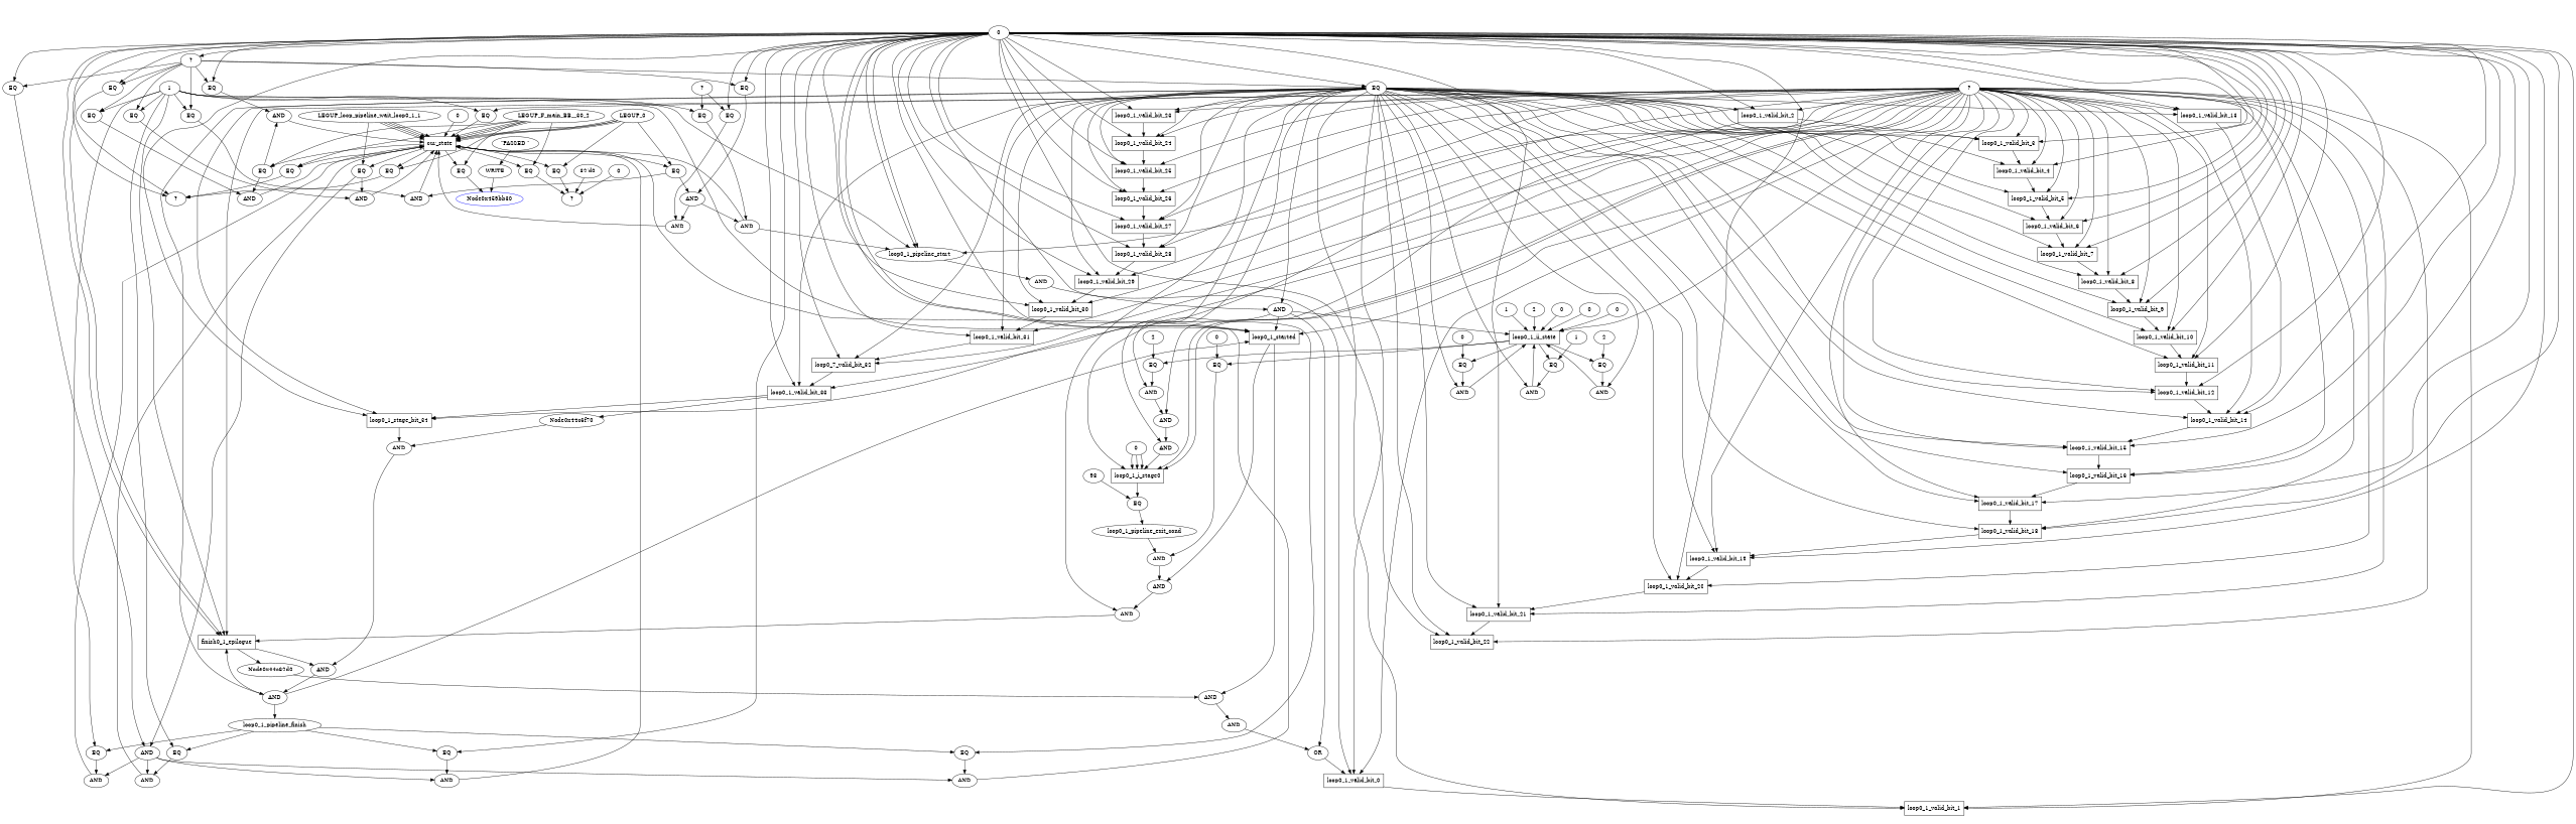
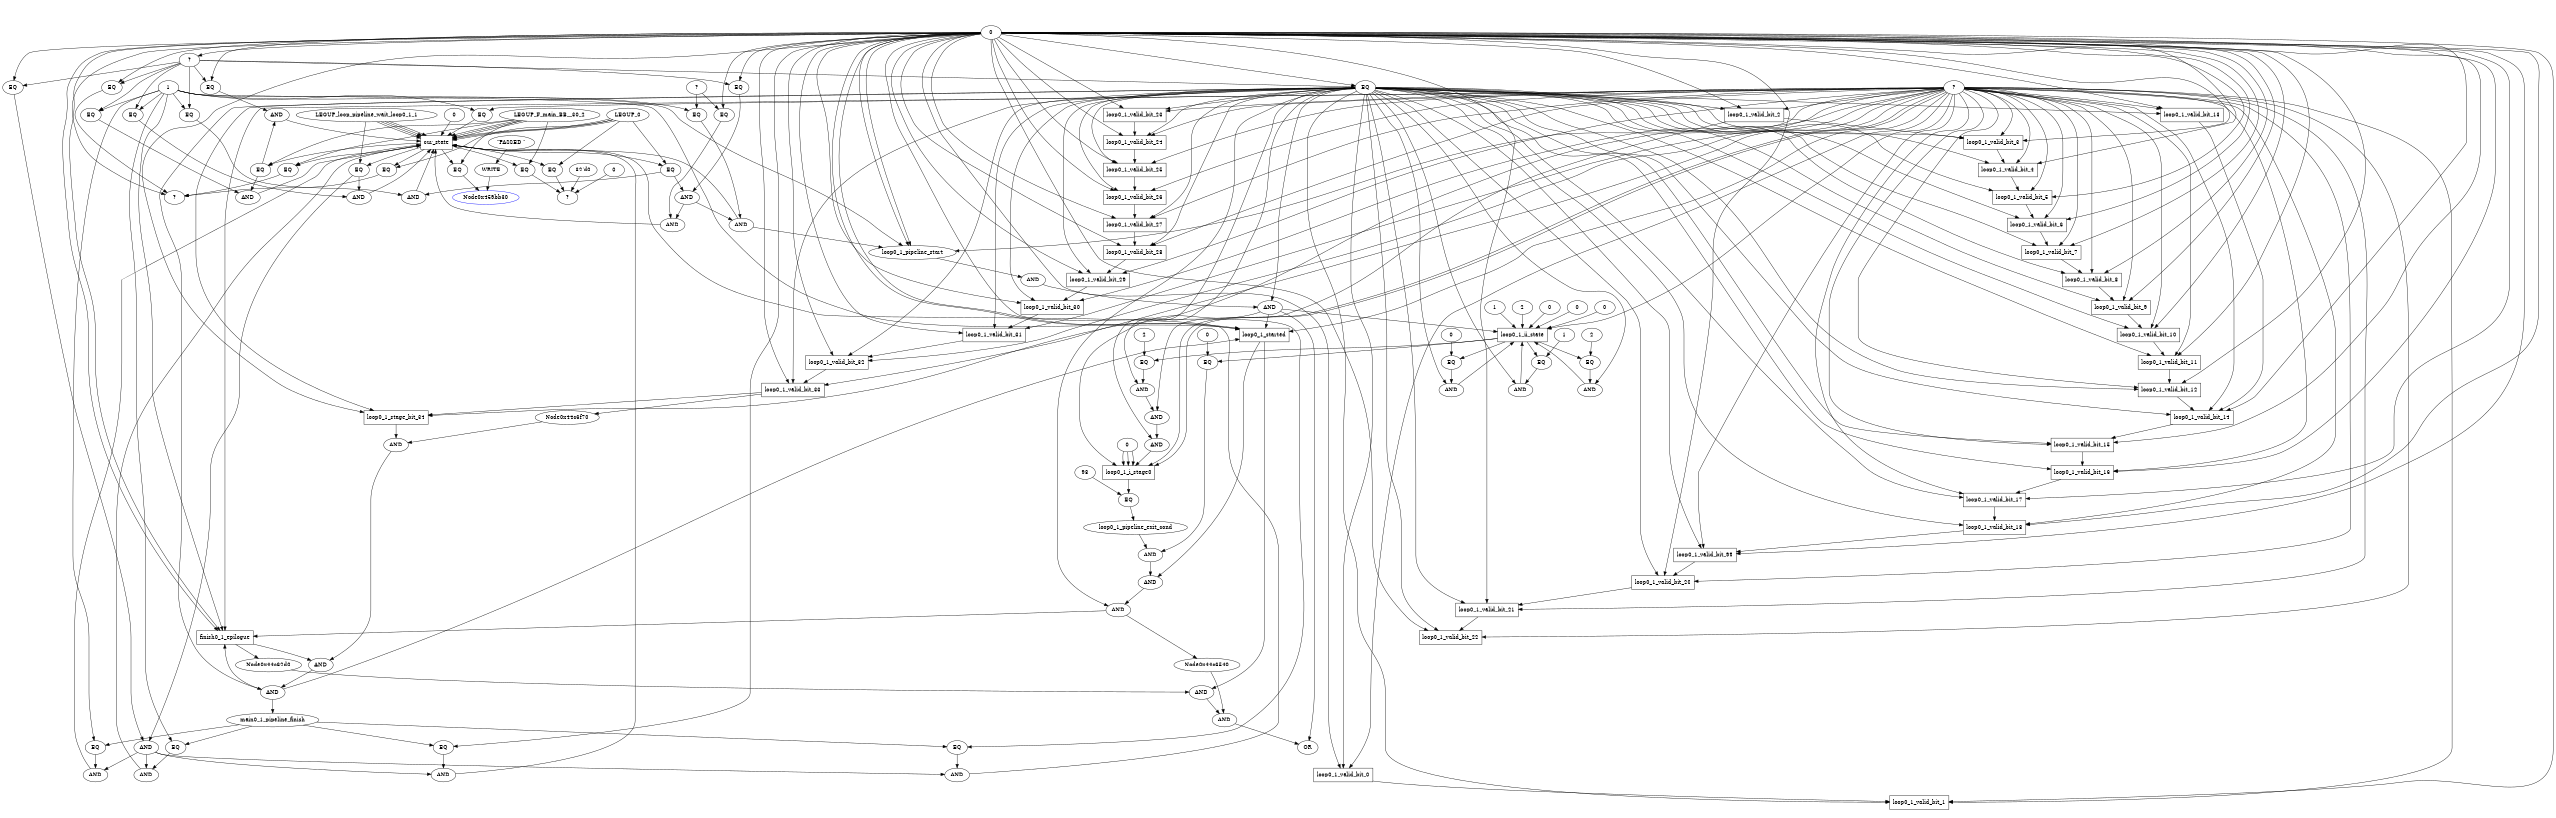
  digraph {
    n1 [label="?"]
    n2 [label=0]
    n3 [label=EQ]
    n4 [label="?"]
    n5 [label=EQ]
    n6 [label=EQ]
    n7 [label=EQ]
    n8 [label=EQ]
    n9 [label=EQ]
    n10 [label=EQ]
    n11 [label=EQ]
    n12 [label=finish0_1_epilogue shape=box]
    n13 [label=loop0_1_stage_bit_34 shape=box]
    n14 [label=loop0_1_valid_bit_33 shape=box]
    n15 [label=loop0_1_started shape=box]
-   n16 [label=loop0_7_valid_bit_32 shape=box]
+   n16 [label=loop0_1_valid_bit_32 shape=box]
    n17 [label=loop0_1_valid_bit_31 shape=box]
    n18 [label=loop0_1_valid_bit_30 shape=box]
    n19 [label=loop0_1_pipeline_start]
    n20 [label=loop0_1_valid_bit_29 shape=box]
    n21 [label=loop0_1_valid_bit_28 shape=box]
    n22 [label=loop0_1_valid_bit_27 shape=box]
    n23 [label=loop0_1_valid_bit_2 shape=box]
    n24 [label=loop0_1_valid_bit_26 shape=box]
    n25 [label=loop0_1_valid_bit_1 shape=box]
    n26 [label=loop0_1_valid_bit_25 shape=box]
    n27 [label=loop0_1_valid_bit_0 shape=box]
    n28 [label=loop0_1_valid_bit_24 shape=box]
    n29 [label=loop0_1_valid_bit_23 shape=box]
    n30 [label=loop0_1_valid_bit_22 shape=box]
    n31 [label=loop0_1_valid_bit_21 shape=box]
    n32 [label=loop0_1_valid_bit_20 shape=box]
-   n33 [label=loop0_1_valid_bit_19 shape=box]
+   n33 [label=loop0_1_valid_bit_99 shape=box]
    n34 [label=loop0_1_valid_bit_18 shape=box]
    n35 [label=loop0_1_valid_bit_17 shape=box]
    n36 [label=loop0_1_valid_bit_16 shape=box]
    n37 [label=loop0_1_valid_bit_15 shape=box]
    n38 [label=loop0_1_valid_bit_14 shape=box]
    n39 [label=loop0_1_valid_bit_13 shape=box]
    n40 [label=loop0_1_valid_bit_12 shape=box]
    n41 [label=loop0_1_valid_bit_11 shape=box]
    n42 [label=loop0_1_valid_bit_10 shape=box]
    n43 [label=loop0_1_valid_bit_9 shape=box]
    n44 [label=loop0_1_valid_bit_8 shape=box]
    n45 [label=loop0_1_valid_bit_7 shape=box]
    n46 [label=loop0_1_valid_bit_6 shape=box]
    n47 [label=loop0_1_valid_bit_5 shape=box]
    n48 [label=loop0_1_valid_bit_4 shape=box]
    n49 [label=loop0_1_valid_bit_3 shape=box]
    n50 [label=EQ]
    n51 [label=EQ]
    n52 [label=EQ]
    n53 [label=AND]
    n54 [label=AND]
    n55 [label=AND]
    n56 [label=AND]
    n57 [label=AND]
    n58 [label=AND]
    n59 [label=AND]
    n60 [label=AND]
    n61 [label=AND]
    n62 [label=AND]
    n63 [label=AND]
    n64 [label=AND]
    n65 [label=AND]
    n66 [label=AND]
    n67 [label=AND]
    Node0x44c62d0
    n69 [label=AND]
    Node0x44c6f70
    n71 [label=AND]
    n72 [label=AND]
    n73 [label=AND]
    n74 [label=AND]
    n75 [label=EQ]
    n76 [label=EQ]
    n77 [label="?"]
    n78 [label=0]
    n79 [label="32'd0"]
    n80 [label=EQ]
    n81 [label=EQ]
    Node0x459bb30 [color=blue]
    n83 [label=WRITE]
    n84 [label=EQ]
    n85 [label=AND]
    n86 [label=AND]
    n87 [label=AND]
    n88 [label=cur_state shape=box]
    n89 [label=EQ]
    n90 [label=EQ]
    n91 [label=EQ]
    n92 [label=LEGUP_0]
    n93 [label=LEGUP_F_main_BB__30_2]
    n94 [label="\"PASSED \""]
    n95 [label=LEGUP_loop_pipeline_wait_loop0_1_1]
    n96 [label=0]
    n97 [label=AND]
    n98 [label=AND]
    n99 [label=AND]
    n100 [label=EQ]
    n101 [label=EQ]
    n102 [label=EQ]
    n103 [label=EQ]
    n104 [label="?"]
    n105 [label=loop0_1_ii_state shape=box]
    n106 [label=loop0_1_i_stage0 shape=box]
    n107 [label=EQ]
    n108 [label=EQ]
    n109 [label=EQ]
    n110 [label=EQ]
    n111 [label=EQ]
    n112 [label=EQ]
    n113 [label=1]
    n114 [label="?"]
-   n115 [label=loop0_1_pipeline_finish]
+   n115 [label=main0_1_pipeline_finish]
+   Node0x44c6540
    n117 [label=OR]
    n118 [label=AND]
    n119 [label=AND]
    n120 [label=loop0_1_pipeline_exit_cond]
    n121 [label=0]
    n122 [label=0]
    n123 [label=0]
    n124 [label=1]
    n125 [label=2]
    n126 [label=0]
    n127 [label=98]
    n128 [label=0]
    n129 [label=0]
    n130 [label=1]
    n131 [label=2]
    n132 [label=2]
    n2 -> n1
    n2 -> n3
    n2 -> n4
    n2 -> n5
    n2 -> n6
    n2 -> n7
    n2 -> n8
    n2 -> n9
    n2 -> n10
    n2 -> n11
    n2 -> n12
    n2 -> n12
    n2 -> n13
    n2 -> n14
    n2 -> n15
    n2 -> n15
    n2 -> n16
    n2 -> n17
    n2 -> n18
    n2 -> n19
    n2 -> n19
    n2 -> n20
    n2 -> n21
    n2 -> n22
    n2 -> n23
    n2 -> n24
    n2 -> n25
    n2 -> n26
    n2 -> n27
    n2 -> n28
    n2 -> n29
    n2 -> n30
    n2 -> n31
    n2 -> n32
    n2 -> n33
    n2 -> n34
    n2 -> n35
    n2 -> n36
    n2 -> n37
    n2 -> n38
    n2 -> n39
    n2 -> n40
    n2 -> n41
    n2 -> n42
    n2 -> n43
    n2 -> n44
    n2 -> n45
    n2 -> n46
    n2 -> n47
    n2 -> n48
    n2 -> n49
    n3 -> n1
    n4 -> n3
    n4 -> n8
    n4 -> n9
    n4 -> n10
    n4 -> n11
    n4 -> n50
    n4 -> n51
    n4 -> n52
    n5 -> n53
    n6 -> n54
    n7 -> n55
    n8 -> n56
    n9 -> n57
    n10 -> n58
    n11 -> n13
    n11 -> n14
    n11 -> n16
    n11 -> n17
    n11 -> n18
    n11 -> n20
    n11 -> n21
    n11 -> n22
    n11 -> n23
    n11 -> n24
    n11 -> n25
    n11 -> n26
    n11 -> n27
    n11 -> n28
    n11 -> n29
    n11 -> n30
    n11 -> n31
    n11 -> n32
    n11 -> n33
    n11 -> n34
    n11 -> n35
    n11 -> n36
    n11 -> n37
    n11 -> n38
    n11 -> n39
    n11 -> n40
    n11 -> n41
    n11 -> n42
    n11 -> n43
    n11 -> n44
    n11 -> n45
    n11 -> n46
    n11 -> n47
    n11 -> n48
    n11 -> n49
    n11 -> n59
    n11 -> n60
    n11 -> n61
    n11 -> n62
    n11 -> n63
    n11 -> n64
    n11 -> n65
    n11 -> n66
    n12 -> n67
    n12 -> Node0x44c62d0
    n13 -> n69
    n14 -> n13
    n14 -> Node0x44c6f70
    n15 -> n71
    n15 -> n72
    n16 -> n14
    n17 -> n16
    n18 -> n17
    n19 -> n73
    n20 -> n18
    n21 -> n20
    n22 -> n21
    n23 -> n49
    n23 -> n74
    n24 -> n22
    n26 -> n24
    n27 -> n25
    n28 -> n26
    n29 -> n28
    n31 -> n30
    n32 -> n31
    n33 -> n32
    n34 -> n33
    n35 -> n34
    n36 -> n35
    n37 -> n36
    n38 -> n37
    n39 -> n38
    n40 -> n38
    n41 -> n40
    n42 -> n41
    n43 -> n42
    n44 -> n43
    n45 -> n44
    n46 -> n45
    n47 -> n46
    n48 -> n47
    n49 -> n48
    n50 -> n85
    n51 -> n86
    n52 -> n87
    n53 -> n88
    n54 -> n88
    n55 -> n88
    n56 -> n88
    n57 -> n53
    n57 -> n97
    n58 -> n54
    n58 -> n55
    n58 -> n98
    n58 -> n99
    n59 -> n12
    n59 -> n15
    n59 -> n115
    n60 -> n12
+   n60 -> Node0x44c6540
    n61 -> n15
    n61 -> n105
    n61 -> n106
    n61 -> n117
    n62 -> n105
    n63 -> n105
    n64 -> n105
    n65 -> n106
    n66 -> n74
    n67 -> n59
    Node0x44c62d0 -> n72
    n69 -> n67
    Node0x44c6f70 -> n69
    n71 -> n60
    n72 -> n118
    n73 -> n61
    n74 -> n65
    n75 -> n1
    n76 -> n1
    n78 -> n77
    n79 -> n77
    n80 -> n77
    n81 -> n77
    n83 -> Node0x459bb30
    n84 -> Node0x459bb30
    n85 -> n88
    n86 -> n88
    n87 -> n88
    n88 -> n75
    n88 -> n76
    n88 -> n80
    n88 -> n81
    n88 -> n84
    n88 -> n89
    n88 -> n90
    n88 -> n91
    n89 -> n57
    n89 -> n85
    n90 -> n58
    n90 -> n86
    n91 -> n56
    n91 -> n87
    n92 -> n75
    n92 -> n80
    n92 -> n88
    n92 -> n88
    n92 -> n88
    n92 -> n89
    n93 -> n76
    n93 -> n81
    n93 -> n84
    n93 -> n88
    n93 -> n88
    n93 -> n88
    n93 -> n91
    n94 -> n83
    n95 -> n88
    n95 -> n88
    n95 -> n88
    n95 -> n88
    n95 -> n90
    n96 -> n88
    n97 -> n19
    n97 -> n88
    n98 -> n88
    n99 -> n88
    n100 -> n88
    n101 -> n97
    n102 -> n98
    n103 -> n99
    n104 -> n12
    n104 -> n13
    n104 -> n14
    n104 -> n15
    n104 -> n16
    n104 -> n17
    n104 -> n18
    n104 -> n19
    n104 -> n20
    n104 -> n21
    n104 -> n22
    n104 -> n23
    n104 -> n24
    n104 -> n25
    n104 -> n26
    n104 -> n27
    n104 -> n28
    n104 -> n29
    n104 -> n30
    n104 -> n31
    n104 -> n32
    n104 -> n33
    n104 -> n34
    n104 -> n35
    n104 -> n36
    n104 -> n37
    n104 -> n38
    n104 -> n39
    n104 -> n40
    n104 -> n41
    n104 -> n42
    n104 -> n43
    n104 -> n44
    n104 -> n45
    n104 -> n46
    n104 -> n47
    n104 -> n48
    n104 -> n49
    n104 -> n100
    n104 -> n105
    n104 -> n106
    n104 -> n106
    n105 -> n107
    n105 -> n108
    n105 -> n109
    n105 -> n110
    n105 -> n111
    n106 -> n112
    n107 -> n119
    n108 -> n62
    n109 -> n63
    n110 -> n64
    n111 -> n66
    n112 -> n120
    n113 -> n12
    n113 -> n15
    n113 -> n19
    n113 -> n50
    n113 -> n51
    n113 -> n52
    n113 -> n100
    n113 -> n101
    n113 -> n102
    n113 -> n103
    n114 -> n5
    n114 -> n101
    n115 -> n6
    n115 -> n7
    n115 -> n102
    n115 -> n103
-   n117 -> n27
+   Node0x44c6540 -> n118
    n118 -> n117
    n119 -> n71
    n120 -> n119
    n121 -> n107
    n122 -> n105
    n123 -> n105
    n124 -> n105
    n125 -> n105
    n126 -> n105
    n127 -> n112
    n128 -> n106
    n128 -> n106
    n128 -> n106
    n129 -> n108
    n130 -> n109
    n131 -> n110
    n132 -> n111
  }
